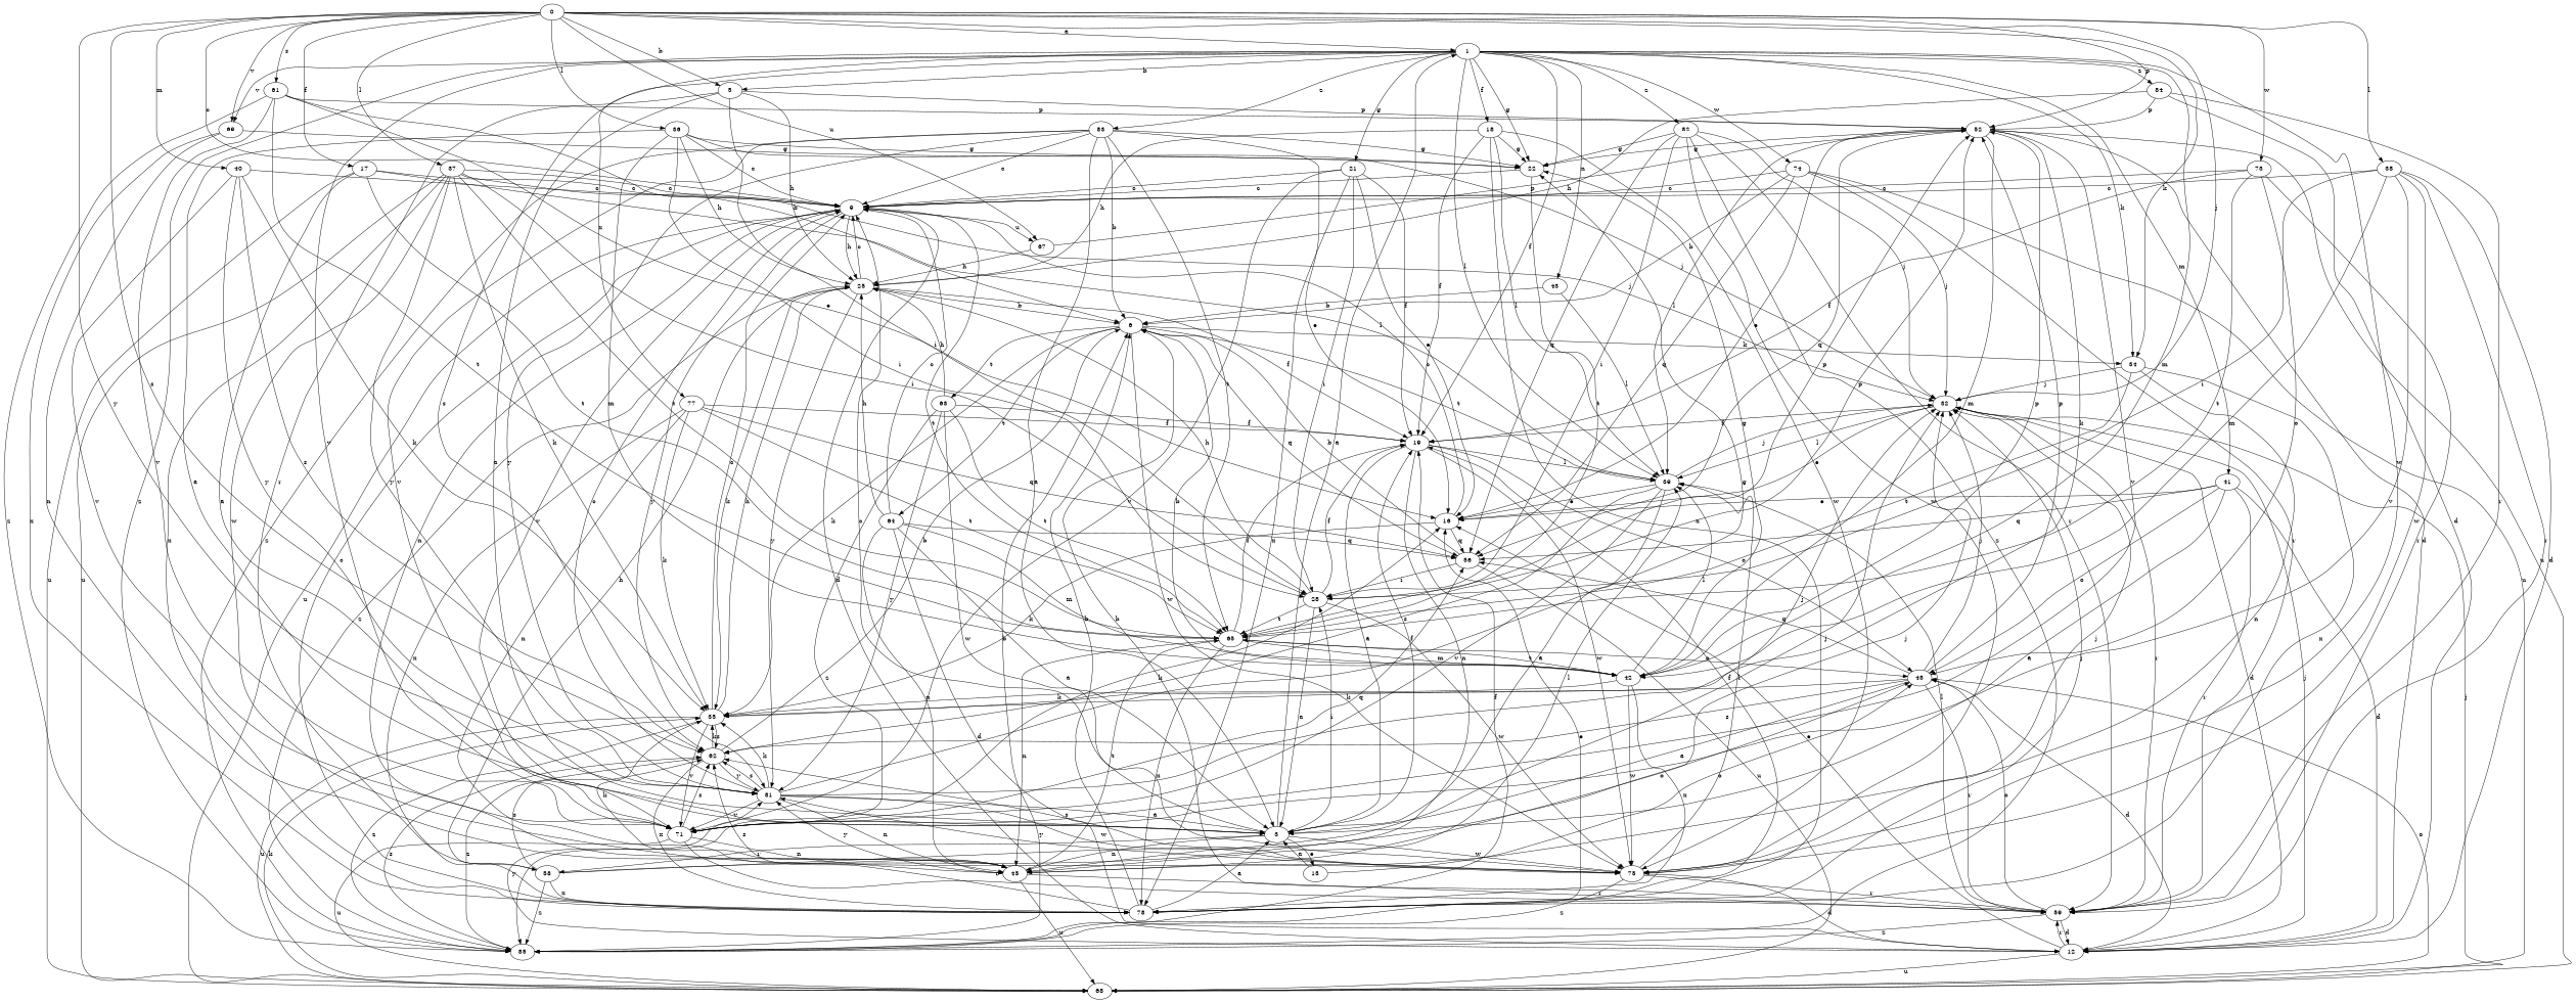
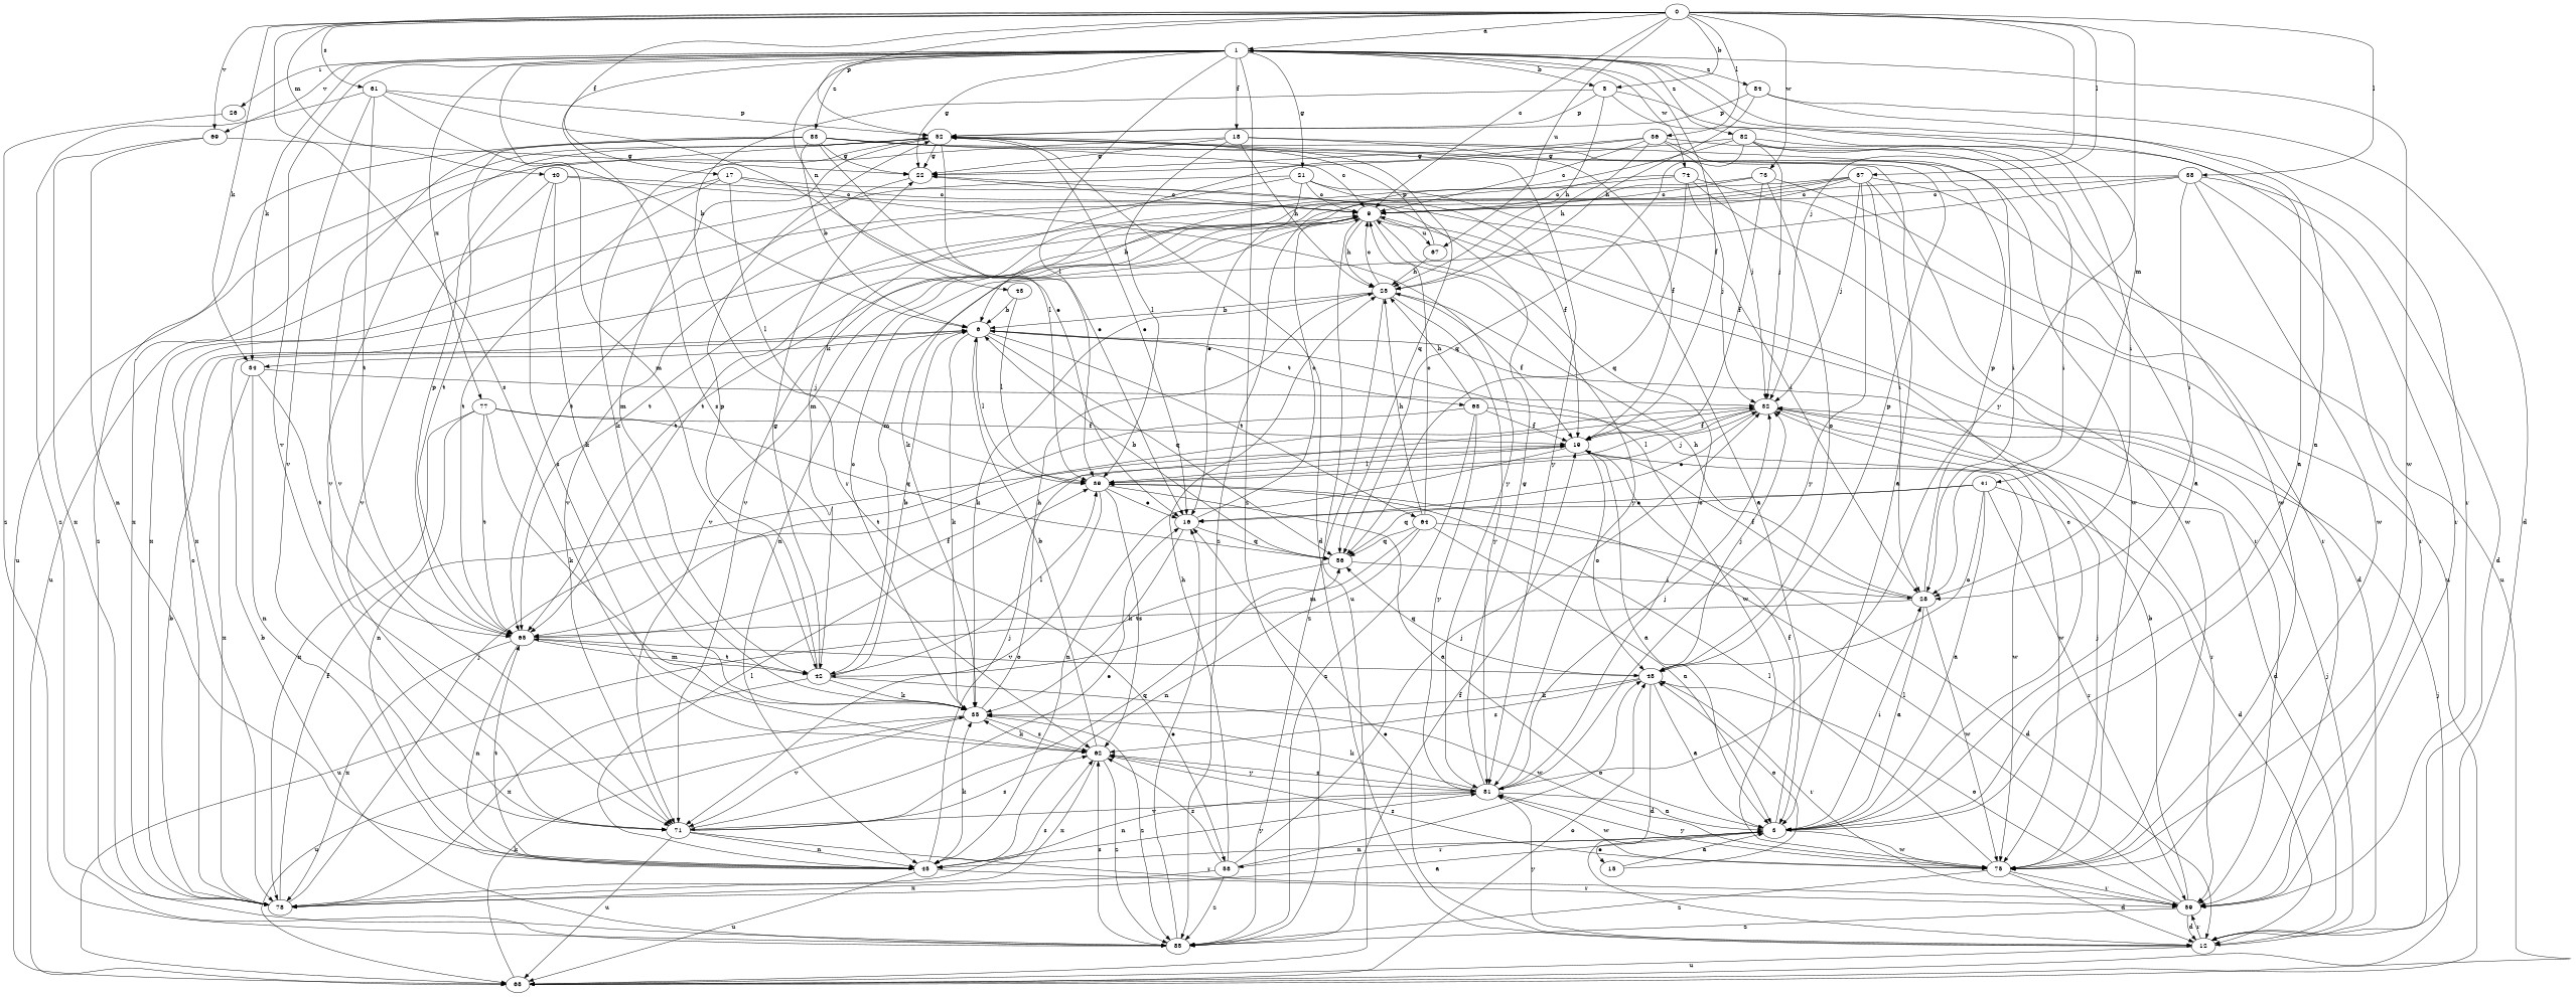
  strict digraph {
    0
    1
    5
    9
    17
    32
    34
    36
    37
    38
    40
    52
    61
    62
    67
    69
    73
    81
    18
    19
    21
    22
+   26
    39
    41
    42
    43
    71
    74
    75
    77
    82
    83
    84
    85
    3
    28
    58
    25
    45
    12
    65
    68
    16
    59
    78
    35
    56
    6
    48
    15
    63
    64
    0 -> 1 [label=a]
    0 -> 5 [label=b]
    0 -> 9 [label=c]
    0 -> 17 [label=f]
    0 -> 32 [label=j]
    0 -> 34 [label=k]
    0 -> 36 [label=l]
    0 -> 37 [label=l]
    0 -> 38 [label=l]
    0 -> 40 [label=m]
    0 -> 52 [label=p]
    0 -> 61 [label=s]
    0 -> 62 [label=s]
    0 -> 67 [label=u]
    0 -> 69 [label=v]
    0 -> 73 [label=w]
    0 -> 81 [label=y]
    1 -> 5 [label=b]
    1 -> 34 [label=k]
    1 -> 62 [label=s]
    1 -> 69 [label=v]
    1 -> 18 [label=f]
    1 -> 19 [label=f]
    1 -> 21 [label=g]
    1 -> 22 [label=g]
+   1 -> 26 [label=i]
    1 -> 39 [label=l]
    1 -> 41 [label=m]
    1 -> 42 [label=m]
    1 -> 43 [label=n]
    1 -> 71 [label=v]
    1 -> 74 [label=w]
    1 -> 75 [label=w]
    1 -> 77 [label=x]
    1 -> 82 [label=z]
    1 -> 83 [label=z]
    1 -> 84 [label=z]
    1 -> 85 [label=z]
    5 -> 52 [label=p]
    5 -> 3 [label=a]
    5 -> 28 [label=i]
    5 -> 58 [label=r]
    5 -> 25 [label=h]
    9 -> 67 [label=u]
    9 -> 81 [label=y]
    9 -> 71 [label=v]
    9 -> 25 [label=h]
    9 -> 45 [label=n]
    9 -> 12 [label=d]
    9 -> 65 [label=t]
    9 -> 68 [label=u]
    17 -> 9 [label=c]
    17 -> 39 [label=l]
    17 -> 3 [label=a]
    17 -> 65 [label=t]
    17 -> 68 [label=u]
    32 -> 19 [label=f]
    32 -> 39 [label=l]
    32 -> 12 [label=d]
    32 -> 16 [label=e]
    32 -> 59 [label=r]
    34 -> 32 [label=j]
    34 -> 45 [label=n]
    34 -> 65 [label=t]
    34 -> 78 [label=x]
    36 -> 9 [label=c]
    36 -> 32 [label=j]
    36 -> 22 [label=g]
    36 -> 42 [label=m]
    36 -> 3 [label=a]
    36 -> 28 [label=i]
    36 -> 25 [label=h]
    37 -> 9 [label=c]
    37 -> 32 [label=j]
    37 -> 81 [label=y]
    37 -> 75 [label=w]
    37 -> 28 [label=i]
    37 -> 65 [label=t]
    37 -> 68 [label=u]
    37 -> 78 [label=x]
    37 -> 35 [label=k]
    38 -> 9 [label=c]
    38 -> 42 [label=m]
    38 -> 71 [label=v]
    38 -> 75 [label=w]
    38 -> 28 [label=i]
    38 -> 12 [label=d]
    38 -> 59 [label=r]
    40 -> 9 [label=c]
    40 -> 62 [label=s]
    40 -> 81 [label=y]
    40 -> 71 [label=v]
    40 -> 35 [label=k]
    52 -> 22 [label=g]
    52 -> 39 [label=l]
    52 -> 42 [label=m]
    52 -> 71 [label=v]
    52 -> 12 [label=d]
    52 -> 68 [label=u]
    52 -> 16 [label=e]
    52 -> 35 [label=k]
    52 -> 56 [label=q]
    61 -> 52 [label=p]
    61 -> 71 [label=v]
    61 -> 85 [label=z]
    61 -> 65 [label=t]
    61 -> 16 [label=e]
    61 -> 6 [label=b]
    62 -> 81 [label=y]
    62 -> 85 [label=z]
    62 -> 78 [label=x]
    62 -> 35 [label=k]
    62 -> 6 [label=b]
    67 -> 52 [label=p]
    67 -> 25 [label=h]
    69 -> 22 [label=g]
    69 -> 45 [label=n]
    69 -> 78 [label=x]
    73 -> 9 [label=c]
    73 -> 19 [label=f]
    73 -> 65 [label=t]
    73 -> 59 [label=r]
    73 -> 48 [label=o]
    81 -> 9 [label=c]
    81 -> 32 [label=j]
    81 -> 62 [label=s]
    81 -> 22 [label=g]
    81 -> 71 [label=v]
    81 -> 75 [label=w]
    81 -> 3 [label=a]
    81 -> 45 [label=n]
    81 -> 35 [label=k]
    18 -> 19 [label=f]
    18 -> 22 [label=g]
    18 -> 39 [label=l]
    18 -> 75 [label=w]
    18 -> 25 [label=h]
    18 -> 78 [label=x]
    19 -> 39 [label=l]
    19 -> 75 [label=w]
    19 -> 3 [label=a]
    19 -> 45 [label=n]
    19 -> 48 [label=o]
    21 -> 9 [label=c]
    21 -> 19 [label=f]
    21 -> 71 [label=v]
    21 -> 28 [label=i]
    21 -> 16 [label=e]
    21 -> 78 [label=x]
    22 -> 9 [label=c]
    22 -> 65 [label=t]
+   26 -> 85 [label=z]
    39 -> 32 [label=j]
    39 -> 62 [label=s]
    39 -> 71 [label=v]
    39 -> 3 [label=a]
    39 -> 16 [label=e]
    41 -> 3 [label=a]
    41 -> 12 [label=d]
    41 -> 16 [label=e]
    41 -> 59 [label=r]
    41 -> 56 [label=q]
    41 -> 48 [label=o]
    42 -> 52 [label=p]
    42 -> 22 [label=g]
    42 -> 39 [label=l]
    42 -> 75 [label=w]
    42 -> 65 [label=t]
    42 -> 78 [label=x]
    42 -> 35 [label=k]
    42 -> 6 [label=b]
    43 -> 39 [label=l]
    43 -> 6 [label=b]
    71 -> 62 [label=s]
    71 -> 45 [label=n]
    71 -> 68 [label=u]
-   71 -> 16 [label=k]
+   71 -> 16 [label=e]
    71 -> 59 [label=r]
    71 -> 56 [label=q]
    74 -> 9 [label=c]
    74 -> 32 [label=j]
    74 -> 68 [label=u]
    74 -> 59 [label=r]
    74 -> 56 [label=q]
    74 -> 6 [label=b]
    75 -> 32 [label=j]
    75 -> 62 [label=s]
    75 -> 81 [label=y]
    75 -> 39 [label=l]
    75 -> 85 [label=z]
    75 -> 12 [label=d]
    75 -> 59 [label=r]
    77 -> 19 [label=f]
    77 -> 45 [label=n]
    77 -> 65 [label=t]
    77 -> 78 [label=x]
    77 -> 35 [label=k]
    77 -> 56 [label=q]
    82 -> 32 [label=j]
    82 -> 22 [label=g]
    82 -> 75 [label=w]
    82 -> 85 [label=z]
    82 -> 28 [label=i]
    82 -> 59 [label=r]
    82 -> 56 [label=q]
    83 -> 9 [label=c]
    83 -> 81 [label=y]
    83 -> 22 [label=g]
    83 -> 71 [label=v]
    83 -> 85 [label=z]
    83 -> 3 [label=a]
    83 -> 65 [label=t]
    83 -> 16 [label=e]
    83 -> 6 [label=b]
    84 -> 52 [label=p]
    84 -> 25 [label=h]
    84 -> 12 [label=d]
    84 -> 59 [label=r]
    85 -> 62 [label=s]
    85 -> 19 [label=f]
    85 -> 16 [label=e]
    85 -> 6 [label=b]
    3 -> 1 [label=a]
    3 -> 9 [label=c]
    3 -> 19 [label=f]
    3 -> 75 [label=w]
    3 -> 28 [label=i]
    3 -> 58 [label=r]
    3 -> 45 [label=n]
    3 -> 15 [label=e]
    28 -> 52 [label=p]
    28 -> 19 [label=f]
    28 -> 75 [label=w]
    28 -> 3 [label=a]
    28 -> 25 [label=h]
    28 -> 65 [label=t]
    58 -> 32 [label=j]
    58 -> 62 [label=s]
    58 -> 85 [label=z]
    58 -> 25 [label=h]
    58 -> 78 [label=x]
    58 -> 48 [label=o]
    25 -> 9 [label=c]
    25 -> 81 [label=y]
    25 -> 19 [label=f]
    25 -> 85 [label=z]
    25 -> 35 [label=k]
    25 -> 6 [label=b]
    45 -> 32 [label=j]
    45 -> 81 [label=y]
    45 -> 39 [label=l]
    45 -> 65 [label=t]
    45 -> 68 [label=u]
    45 -> 59 [label=r]
    45 -> 35 [label=k]
    12 -> 32 [label=j]
    12 -> 81 [label=y]
    12 -> 68 [label=u]
    12 -> 16 [label=e]
    12 -> 59 [label=r]
    65 -> 52 [label=p]
    65 -> 19 [label=f]
    65 -> 42 [label=m]
    65 -> 45 [label=n]
    65 -> 78 [label=x]
    65 -> 48 [label=o]
    68 -> 32 [label=j]
    68 -> 35 [label=k]
    68 -> 48 [label=o]
    16 -> 9 [label=c]
    16 -> 35 [label=k]
    16 -> 56 [label=q]
    59 -> 39 [label=l]
    59 -> 85 [label=z]
    59 -> 12 [label=d]
    59 -> 6 [label=b]
    59 -> 48 [label=o]
    78 -> 9 [label=c]
    78 -> 32 [label=j]
    78 -> 62 [label=s]
    78 -> 19 [label=f]
    78 -> 3 [label=a]
    78 -> 6 [label=b]
    35 -> 9 [label=c]
    35 -> 62 [label=s]
    35 -> 71 [label=v]
    35 -> 85 [label=z]
    35 -> 25 [label=h]
    35 -> 68 [label=u]
    56 -> 28 [label=i]
    56 -> 68 [label=u]
    56 -> 6 [label=b]
    6 -> 34 [label=k]
-   6 -> 39 [label=t]
+   6 -> 39 [label=l]
    6 -> 75 [label=w]
    6 -> 35 [label=k]
    6 -> 56 [label=q]
    6 -> 63 [label=t]
    6 -> 64 [label=t]
    48 -> 32 [label=j]
    48 -> 52 [label=p]
    48 -> 62 [label=s]
    48 -> 3 [label=a]
    48 -> 12 [label=d]
    48 -> 59 [label=r]
    48 -> 35 [label=k]
    48 -> 56 [label=q]
    15 -> 3 [label=a]
    15 -> 48 [label=o]
    63 -> 81 [label=y]
    63 -> 19 [label=f]
    63 -> 75 [label=w]
    63 -> 85 [label=z]
    63 -> 25 [label=h]
    63 -> 65 [label=t]
    64 -> 9 [label=c]
    64 -> 42 [label=m]
    64 -> 3 [label=a]
    64 -> 25 [label=h]
    64 -> 45 [label=n]
    64 -> 12 [label=d]
    64 -> 56 [label=q]
  }
